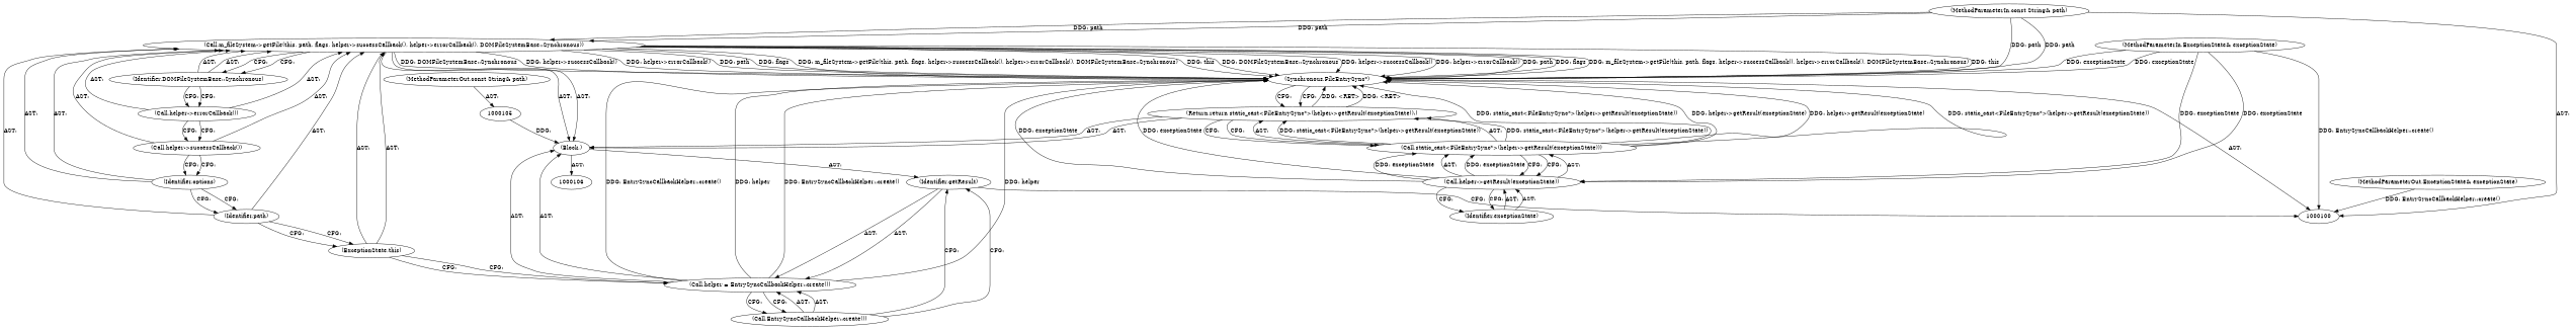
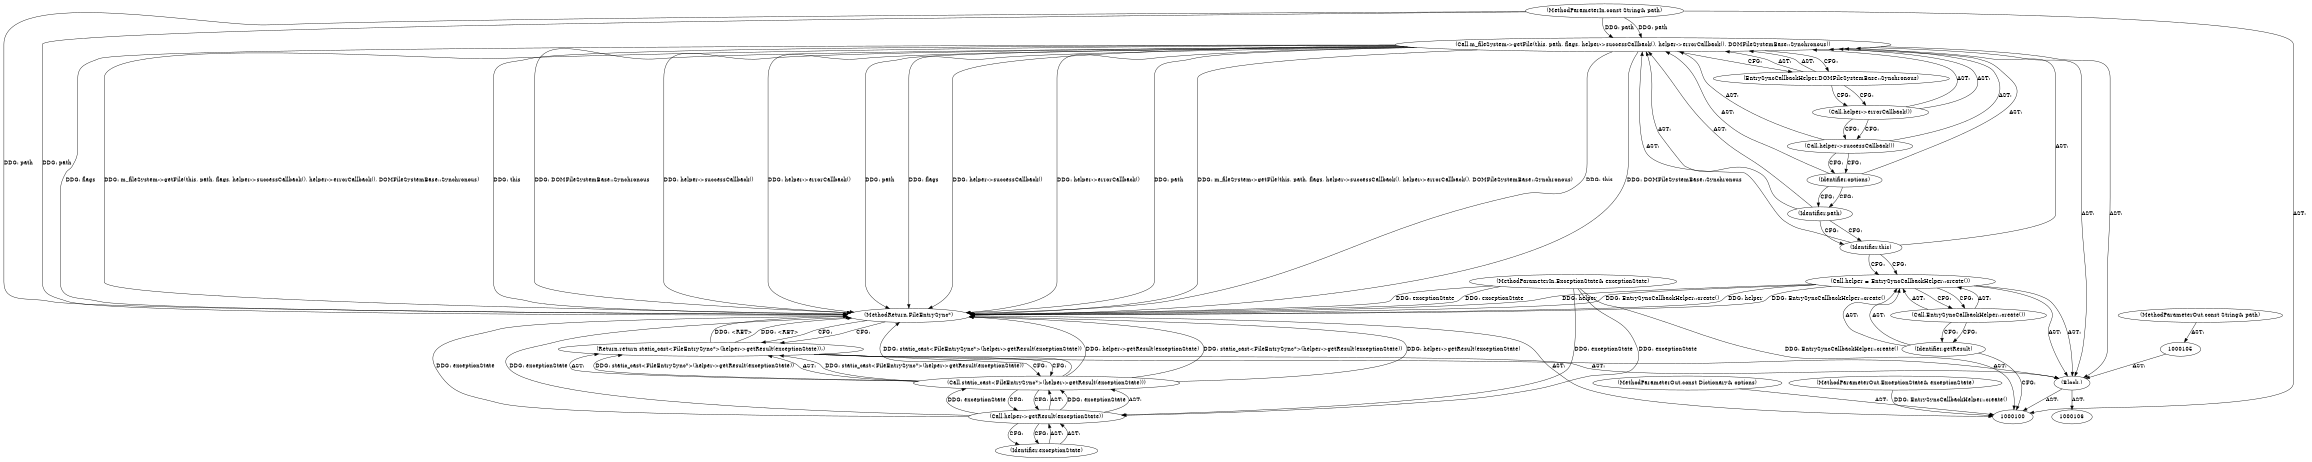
  digraph {
-   n1 [label="(Synchronous,FileEntrySync*)"]
+   n1 [label="(MethodReturn,FileEntrySync*)"]
    n2 [label="(Return,return static_cast<FileEntrySync*>(helper->getResult(exceptionState));)"]
    1000100
    n4 [label="(Block,)"]
    n5 [label="(Call,static_cast<FileEntrySync*>(helper->getResult(exceptionState)))"]
    n6 [label="(MethodParameterIn,const String& path)"]
    n7 [label="(Call,m_fileSystem->getFile(this, path, flags, helper->successCallback(), helper->errorCallback(), DOMFileSystemBase::Synchronous))"]
-   n8 [label="(Identifier,DOMFileSystemBase::Synchronous)"]
+   n8 [label="(EntrySyncCallbackHelper,DOMFileSystemBase::Synchronous)"]
    n9 [label="(MethodParameterOut,const String& path)"]
    1000105
+   n11 [label="(MethodParameterOut,const Dictionary& options)"]
    n12 [label="(MethodParameterIn,ExceptionState& exceptionState)"]
    n13 [label="(Call,helper->getResult(exceptionState))"]
    n14 [label="(Identifier,exceptionState)"]
    n15 [label="(MethodParameterOut,ExceptionState& exceptionState)"]
    1000106
    n17 [label="(Call,helper = EntrySyncCallbackHelper::create())"]
    n18 [label="(Call,EntrySyncCallbackHelper::create())"]
    n19 [label="(Identifier,getResult)"]
-   n20 [label="(ExceptionState,this)"]
+   n20 [label="(Identifier,this)"]
    n21 [label="(Identifier,path)"]
    n22 [label="(Identifier,options)"]
    n23 [label="(Call,helper->successCallback())"]
    n24 [label="(Call,helper->errorCallback())"]
    n1 -> n2 [label="CFG: "]
    n1 -> n2 [label="CFG: "]
    n1 -> 1000100 [label="AST: "]
    n2 -> n1 [label="DDG: <RET>"]
    n2 -> n1 [label="DDG: <RET>"]
    n2 -> n4 [label="AST: "]
    n2 -> n4 [label="AST: "]
    n2 -> n5 [label="CFG: "]
    n2 -> n5 [label="CFG: "]
-   n4 -> n19 [label="AST: "]
+   n4 -> 1000100 [label="AST: "]
    n4 -> 1000106 [label="AST: "]
    n5 -> n1 [label="DDG: static_cast<FileEntrySync*>(helper->getResult(exceptionState))"]
    n5 -> n1 [label="DDG: helper->getResult(exceptionState)"]
    n5 -> n1 [label="DDG: static_cast<FileEntrySync*>(helper->getResult(exceptionState))"]
    n5 -> n1 [label="DDG: helper->getResult(exceptionState)"]
    n5 -> n2 [label="AST: "]
    n5 -> n2 [label="DDG: static_cast<FileEntrySync*>(helper->getResult(exceptionState))"]
    n5 -> n2 [label="AST: "]
    n5 -> n2 [label="DDG: static_cast<FileEntrySync*>(helper->getResult(exceptionState))"]
    n5 -> n13 [label="CFG: "]
    n5 -> n13 [label="CFG: "]
    n6 -> n1 [label="DDG: path"]
    n6 -> n1 [label="DDG: path"]
    n6 -> 1000100 [label="AST: "]
    n6 -> n7 [label="DDG: path"]
    n6 -> n7 [label="DDG: path"]
    n7 -> n1 [label="DDG: helper->successCallback()"]
    n7 -> n1 [label="DDG: helper->errorCallback()"]
    n7 -> n1 [label="DDG: path"]
    n7 -> n1 [label="DDG: flags"]
    n7 -> n1 [label="DDG: m_fileSystem->getFile(this, path, flags, helper->successCallback(), helper->errorCallback(), DOMFileSystemBase::Synchronous)"]
    n7 -> n1 [label="DDG: this"]
    n7 -> n1 [label="DDG: DOMFileSystemBase::Synchronous"]
    n7 -> n1 [label="DDG: helper->successCallback()"]
    n7 -> n1 [label="DDG: helper->errorCallback()"]
    n7 -> n1 [label="DDG: path"]
    n7 -> n1 [label="DDG: flags"]
    n7 -> n1 [label="DDG: m_fileSystem->getFile(this, path, flags, helper->successCallback(), helper->errorCallback(), DOMFileSystemBase::Synchronous)"]
    n7 -> n1 [label="DDG: this"]
    n7 -> n1 [label="DDG: DOMFileSystemBase::Synchronous"]
    n7 -> n4 [label="AST: "]
    n7 -> n4 [label="AST: "]
    n7 -> n8 [label="CFG: "]
    n7 -> n8 [label="CFG: "]
    n8 -> n7 [label="AST: "]
    n8 -> n7 [label="AST: "]
    n8 -> n24 [label="CFG: "]
    n8 -> n24 [label="CFG: "]
    n9 -> 1000105 [label="AST: "]
-   1000105 -> n4 [label="DDG: "]
+   1000105 -> n4 [label="AST: "]
+   n11 -> 1000100 [label="AST: "]
    n12 -> n1 [label="DDG: exceptionState"]
    n12 -> n1 [label="DDG: exceptionState"]
    n12 -> 1000100 [label="DDG: EntrySyncCallbackHelper::create()"]
    n12 -> n13 [label="DDG: exceptionState"]
    n12 -> n13 [label="DDG: exceptionState"]
    n13 -> n1 [label="DDG: exceptionState"]
    n13 -> n1 [label="DDG: exceptionState"]
    n13 -> n5 [label="AST: "]
    n13 -> n5 [label="DDG: exceptionState"]
    n13 -> n5 [label="AST: "]
    n13 -> n5 [label="DDG: exceptionState"]
    n13 -> n14 [label="CFG: "]
    n13 -> n14 [label="CFG: "]
    n14 -> n13 [label="AST: "]
    n14 -> n13 [label="AST: "]
    n15 -> 1000100 [label="DDG: EntrySyncCallbackHelper::create()"]
    n17 -> n1 [label="DDG: helper"]
    n17 -> n1 [label="DDG: EntrySyncCallbackHelper::create()"]
    n17 -> n1 [label="DDG: helper"]
    n17 -> n1 [label="DDG: EntrySyncCallbackHelper::create()"]
    n17 -> n4 [label="AST: "]
    n17 -> n4 [label="AST: "]
    n17 -> n18 [label="CFG: "]
    n17 -> n18 [label="CFG: "]
    n18 -> n17 [label="AST: "]
    n18 -> n17 [label="AST: "]
    n18 -> n19 [label="CFG: "]
    n18 -> n19 [label="CFG: "]
    n19 -> 1000100 [label="CFG: "]
    n19 -> n17 [label="AST: "]
    n19 -> n17 [label="AST: "]
    n20 -> n7 [label="AST: "]
    n20 -> n7 [label="AST: "]
    n20 -> n17 [label="CFG: "]
    n20 -> n17 [label="CFG: "]
    n21 -> n7 [label="AST: "]
    n21 -> n7 [label="AST: "]
    n21 -> n20 [label="CFG: "]
    n21 -> n20 [label="CFG: "]
    n22 -> n7 [label="AST: "]
    n22 -> n7 [label="AST: "]
    n22 -> n21 [label="CFG: "]
    n22 -> n21 [label="CFG: "]
    n23 -> n7 [label="AST: "]
    n23 -> n7 [label="AST: "]
    n23 -> n22 [label="CFG: "]
    n23 -> n22 [label="CFG: "]
    n24 -> n7 [label="AST: "]
    n24 -> n7 [label="AST: "]
    n24 -> n23 [label="CFG: "]
    n24 -> n23 [label="CFG: "]
  }
